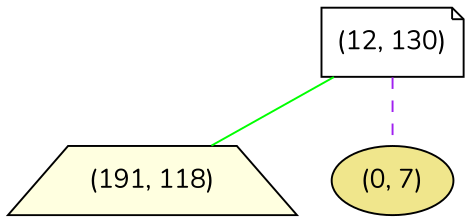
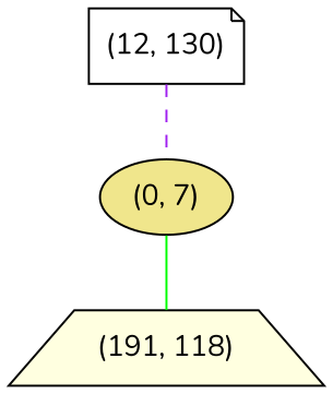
  graph {
    fontname=Nunito
    node [fontname=Nunito style=filled]
    edge [fontname=Nunito]
    "(12, 130)" [fillcolor=white shape=note]
    "(191, 118)" [fillcolor=lightyellow shape=trapezium]
    n3 [fillcolor=khaki label="(0, 7)" shape=ellipse]
-   "(12, 130)" -- "(191, 118)" [color=green style=solid weight=2]
+   n3 -- "(191, 118)" [color=green style=solid weight=2]
    "(12, 130)" -- n3 [color=purple style=dashed weight=4]
  }
